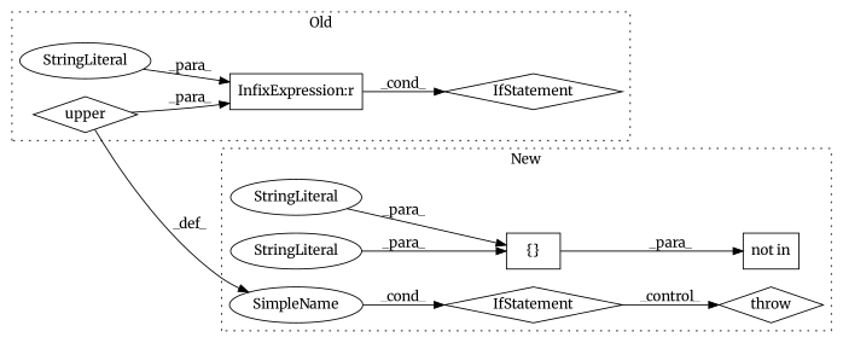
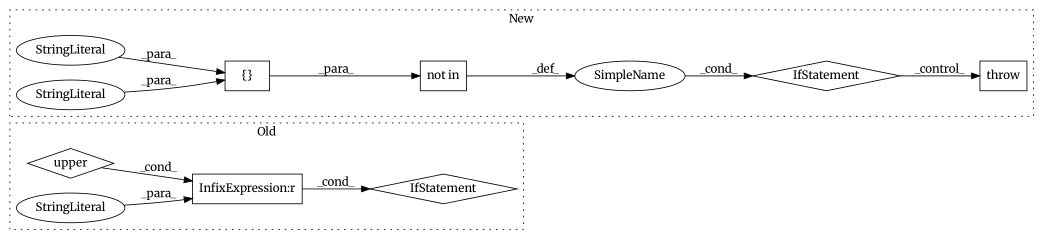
  digraph {
    fontname=Merriweather
    rankdir=LR
    node [a=45 fontname=Merriweather l=4 shape=box]
    edge [fontname=Merriweather]
    n1 [a=32 l=7 label=upper s=559 shape=diamond]
    n2 [a=25 l="4,2" label=IfStatement s="862,880" shape=diamond]
    n3 [a=27 label="InfixExpression:r" s=872]
    n4 [label=StringLiteral s=876 shape=ellipse]
    n5 [a=4 l="1,1" label="{}" s="665,694"]
    n6 [l=6 label=StringLiteral s=666 shape=ellipse]
    n7 [l=8 label=StringLiteral s=679 shape=ellipse]
    n8 [a=25 l="8,2" label=IfStatement s="621,695" shape=diamond]
    n9 [a=108 l=66 label="not in" s=629]
    n10 [a=42 label=SimpleName shape=ellipse l=""]
-   n11 [a=53 l=6 label=throw s=705 shape=diamond]
+   n11 [a=53 l=6 label=throw s=705]
    subgraph cluster_1 {
      label=Old
      style=dotted
      n1
      n2
      n3
      n4
    }
    subgraph cluster_2 {
      label=New
      style=dotted
      n5
      n6
      n7
      n8
      n9
      n10
      n11
    }
-   n1 -> n3 [label=_para_]
+   n1 -> n3 [label=_cond_]
    n3 -> n2 [label=_cond_]
    n4 -> n3 [label=_para_]
    n5 -> n9 [label=_para_]
    n6 -> n5 [label=_para_]
    n7 -> n5 [label=_para_]
    n8 -> n11 [label=_control_]
-   n1 -> n10 [label=_def_]
+   n9 -> n10 [label=_def_]
    n10 -> n8 [label=_cond_]
  }
